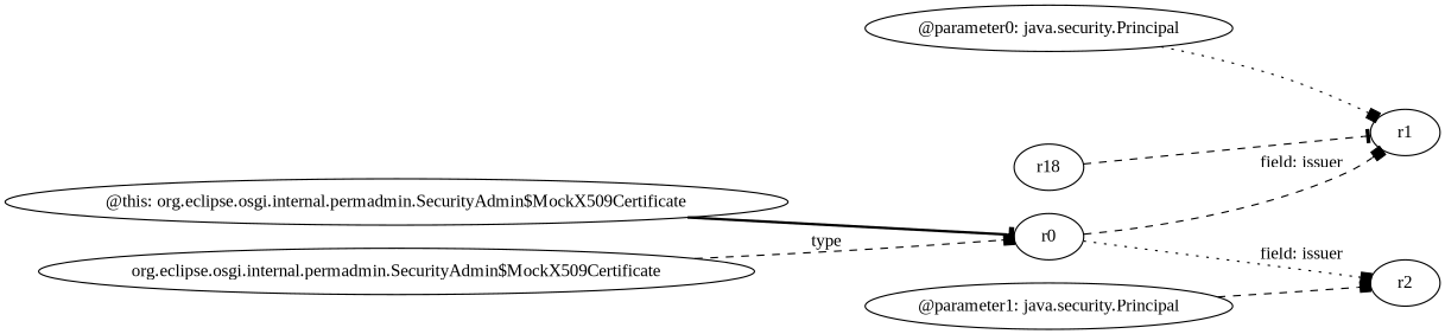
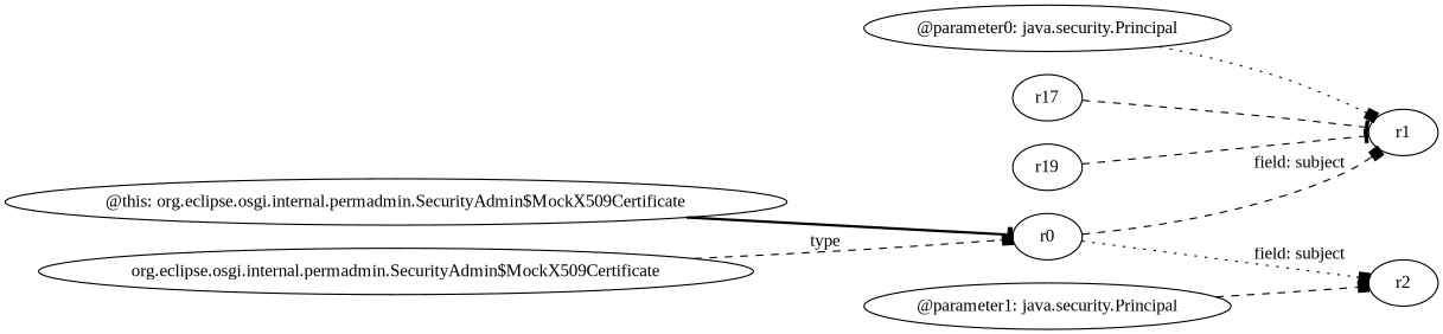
  digraph {
    fontname="Liberation Serif"
    rankdir=LR
    node [fontname="Liberation Serif"]
    edge [arrowhead=box fontname="Liberation Serif" style=dashed]
-   n1 [label=r18]
+   n1 [label=r19]
    n2 [label=r1]
    n3 [label=r2]
    n4 [label="@this: org.eclipse.osgi.internal.permadmin.SecurityAdmin$MockX509Certificate"]
    n5 [label=r0]
    n6 [label="@parameter1: java.security.Principal"]
    n7 [label="@parameter0: java.security.Principal"]
    n8 [label="org.eclipse.osgi.internal.permadmin.SecurityAdmin$MockX509Certificate"]
+   n9 [label=r17]
    n1 -> n2 [arrowhead=tee]
    n4 -> n5 [arrowhead=tee style=bold]
-   n5 -> n2 [label="field: issuer"]
-   n5 -> n3 [label="field: issuer" style=dotted]
+   n5 -> n2 [label="field: subject"]
+   n5 -> n3 [label="field: subject" style=dotted]
    n6 -> n3
    n7 -> n2 [style=dotted]
    n8 -> n5 [label=type]
+   n9 -> n2 [arrowhead=tee]
  }
